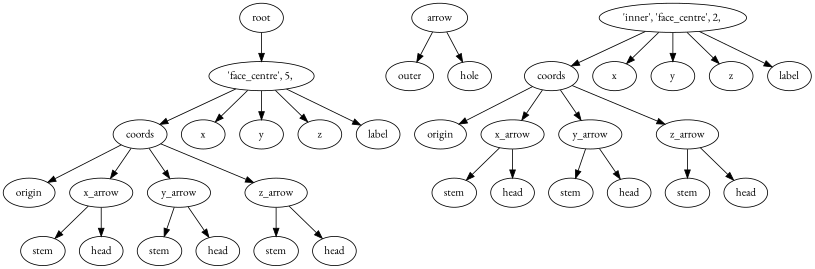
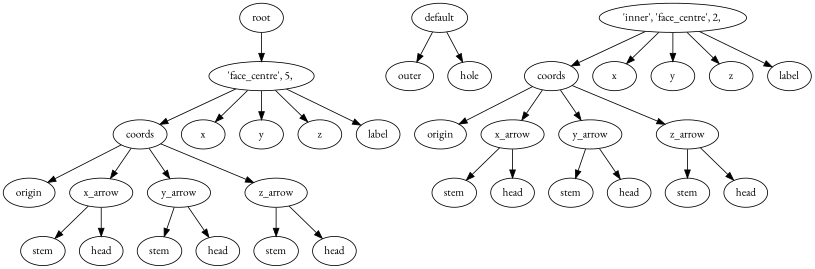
  digraph {
    fontname="EB Garamond"
    node [fontname="EB Garamond"]
    edge [fontname="EB Garamond"]
    n1 [label=root]
    n2 [label="'face_centre',\ 5,\ "]
-   n3 [label=arrow]
+   n3 [label=default]
    n4 [label=outer]
    n5 [label=hole]
    n6 [label=coords]
    n7 [label=x]
    n8 [label=y]
    n9 [label=z]
    n10 [label=label]
    n11 [label="'inner',\ 'face_centre',\ 2,\ "]
    n12 [label=coords]
    n13 [label=x]
    n14 [label=y]
    n15 [label=z]
    n16 [label=label]
    n17 [label=origin]
    n18 [label=x_arrow]
    n19 [label=y_arrow]
    n20 [label=z_arrow]
    n21 [label=stem]
    n22 [label=head]
    n23 [label=stem]
    n24 [label=head]
    n25 [label=stem]
    n26 [label=head]
    n27 [label=origin]
    n28 [label=x_arrow]
    n29 [label=y_arrow]
    n30 [label=z_arrow]
    n31 [label=stem]
    n32 [label=head]
    n33 [label=stem]
    n34 [label=head]
    n35 [label=stem]
    n36 [label=head]
    n1 -> n2
    n2 -> n6
    n2 -> n7
    n2 -> n8
    n2 -> n9
    n2 -> n10
    n3 -> n4
    n3 -> n5
    n6 -> n17
    n6 -> n18
    n6 -> n19
    n6 -> n20
    n11 -> n12
    n11 -> n13
    n11 -> n14
    n11 -> n15
    n11 -> n16
    n12 -> n27
    n12 -> n28
    n12 -> n29
    n12 -> n30
    n18 -> n21
    n18 -> n22
    n19 -> n23
    n19 -> n24
    n20 -> n25
    n20 -> n26
    n28 -> n31
    n28 -> n32
    n29 -> n33
    n29 -> n34
    n30 -> n35
    n30 -> n36
  }
